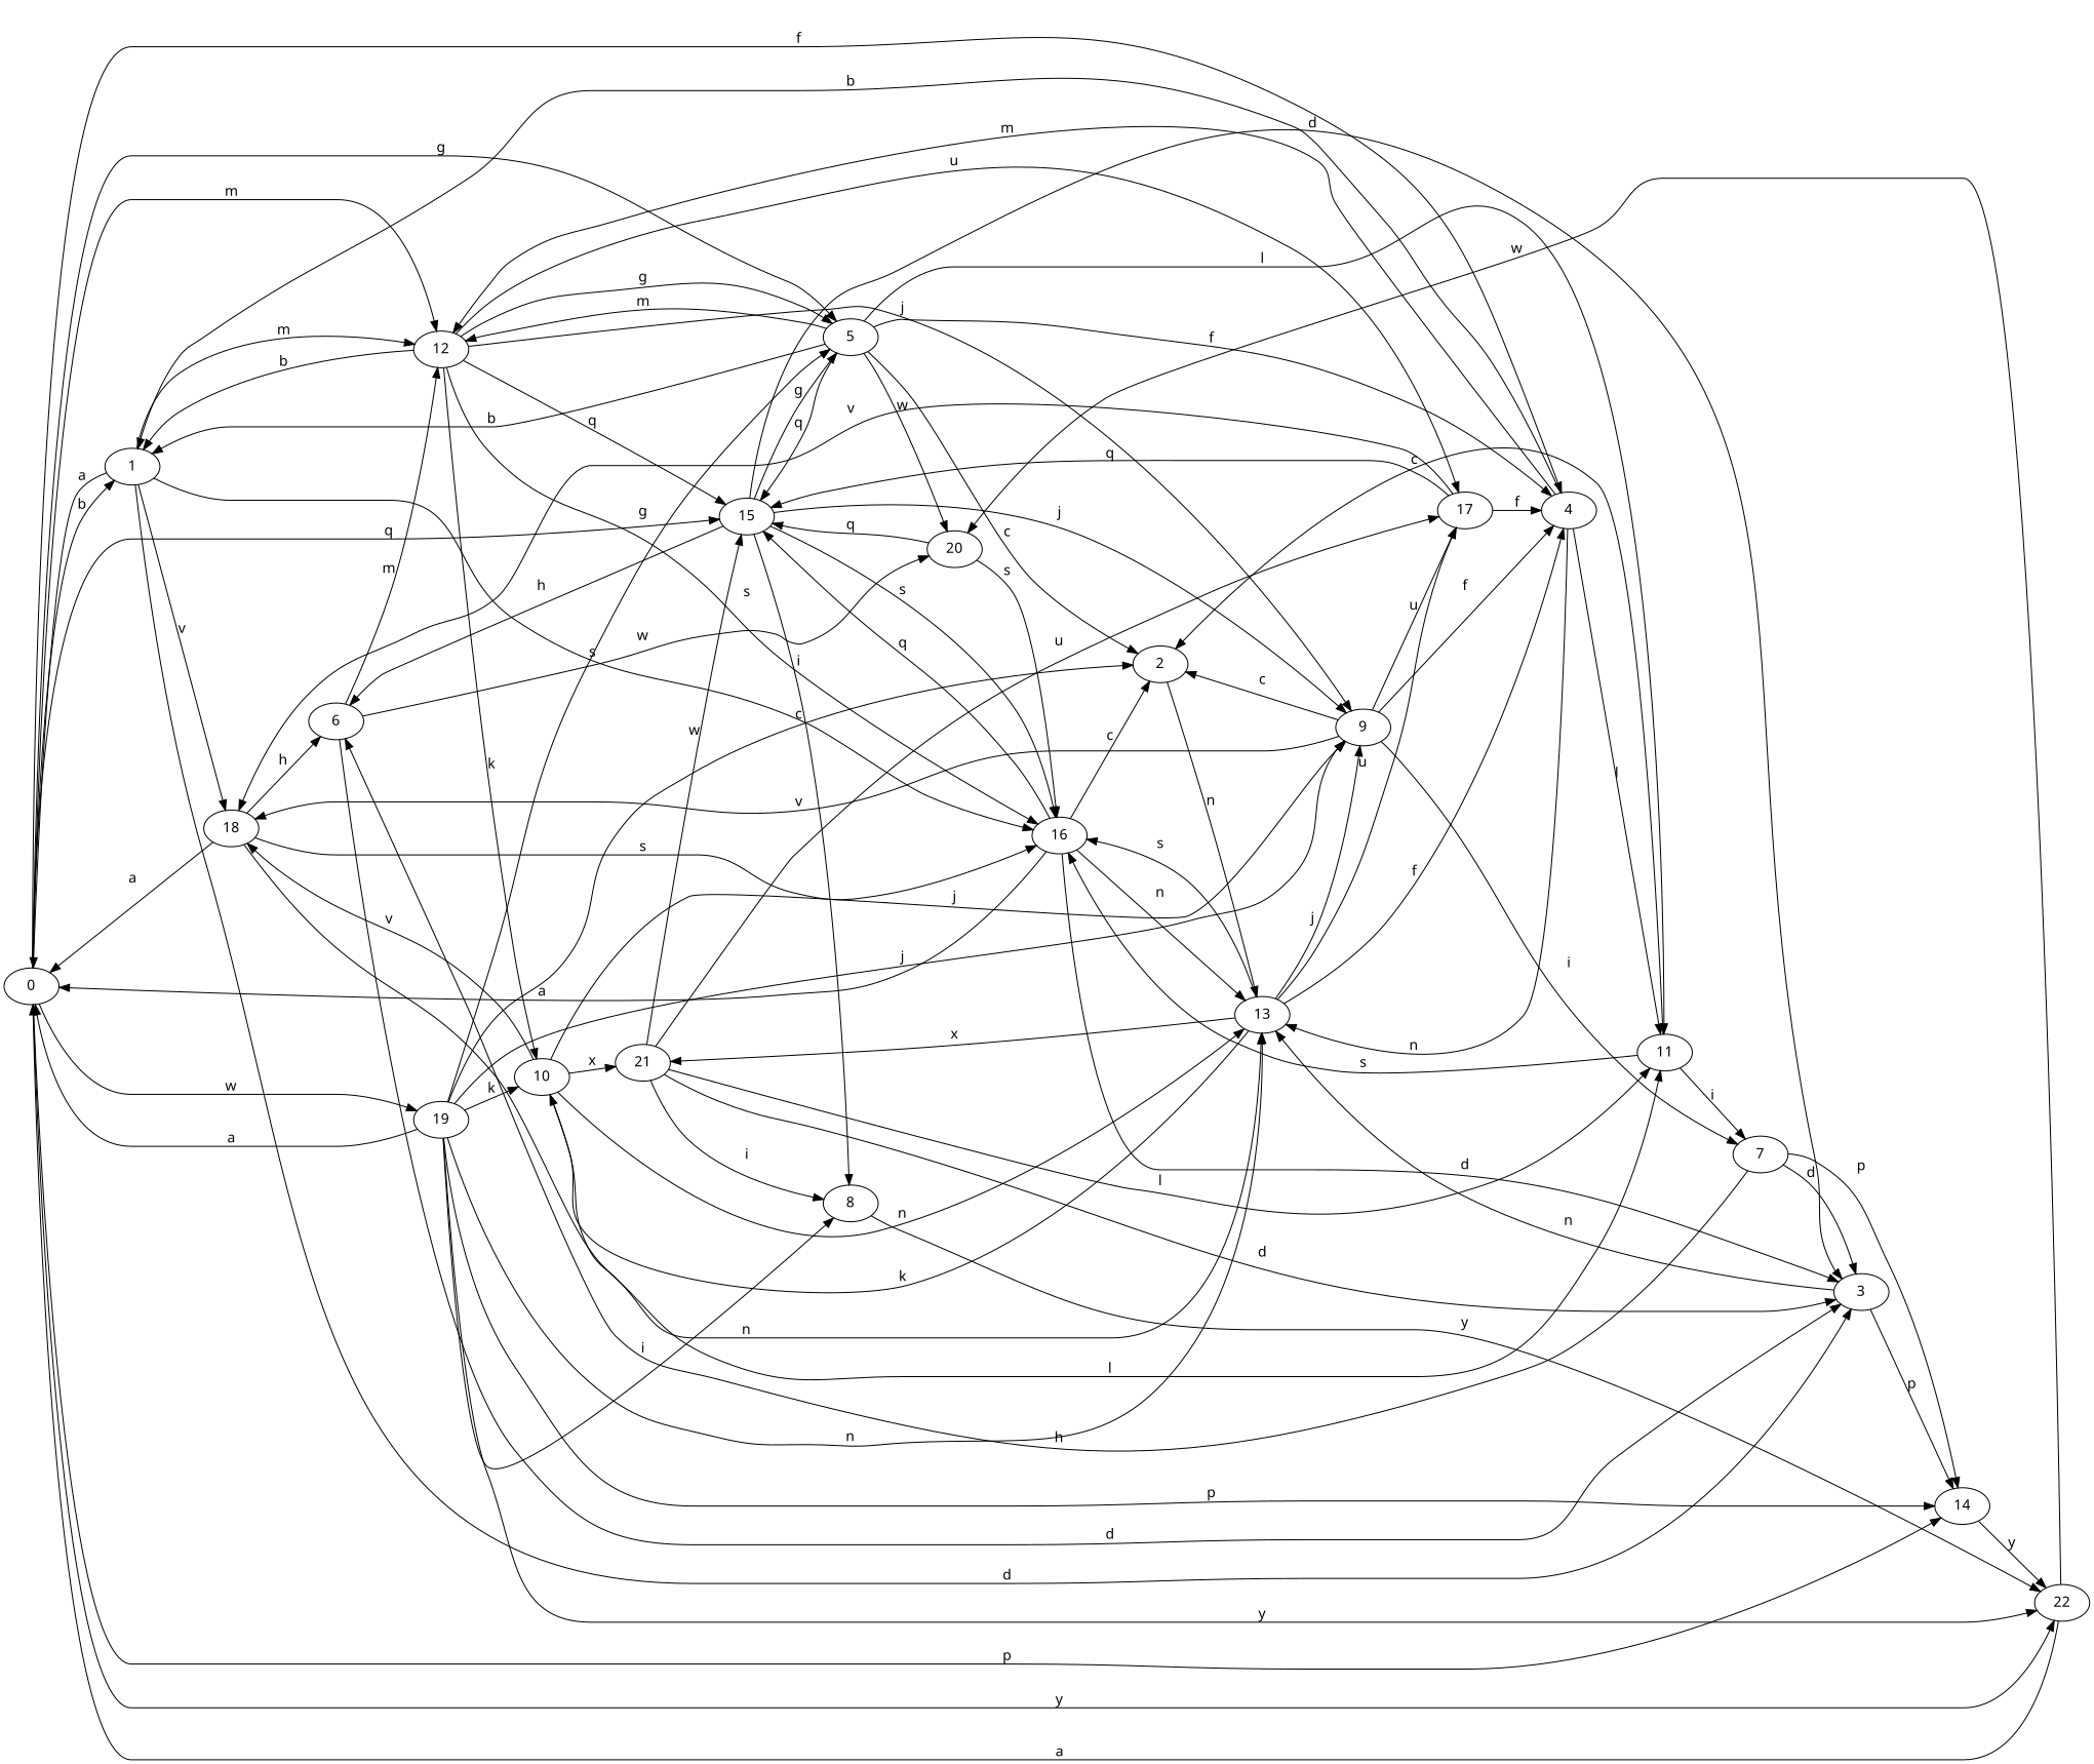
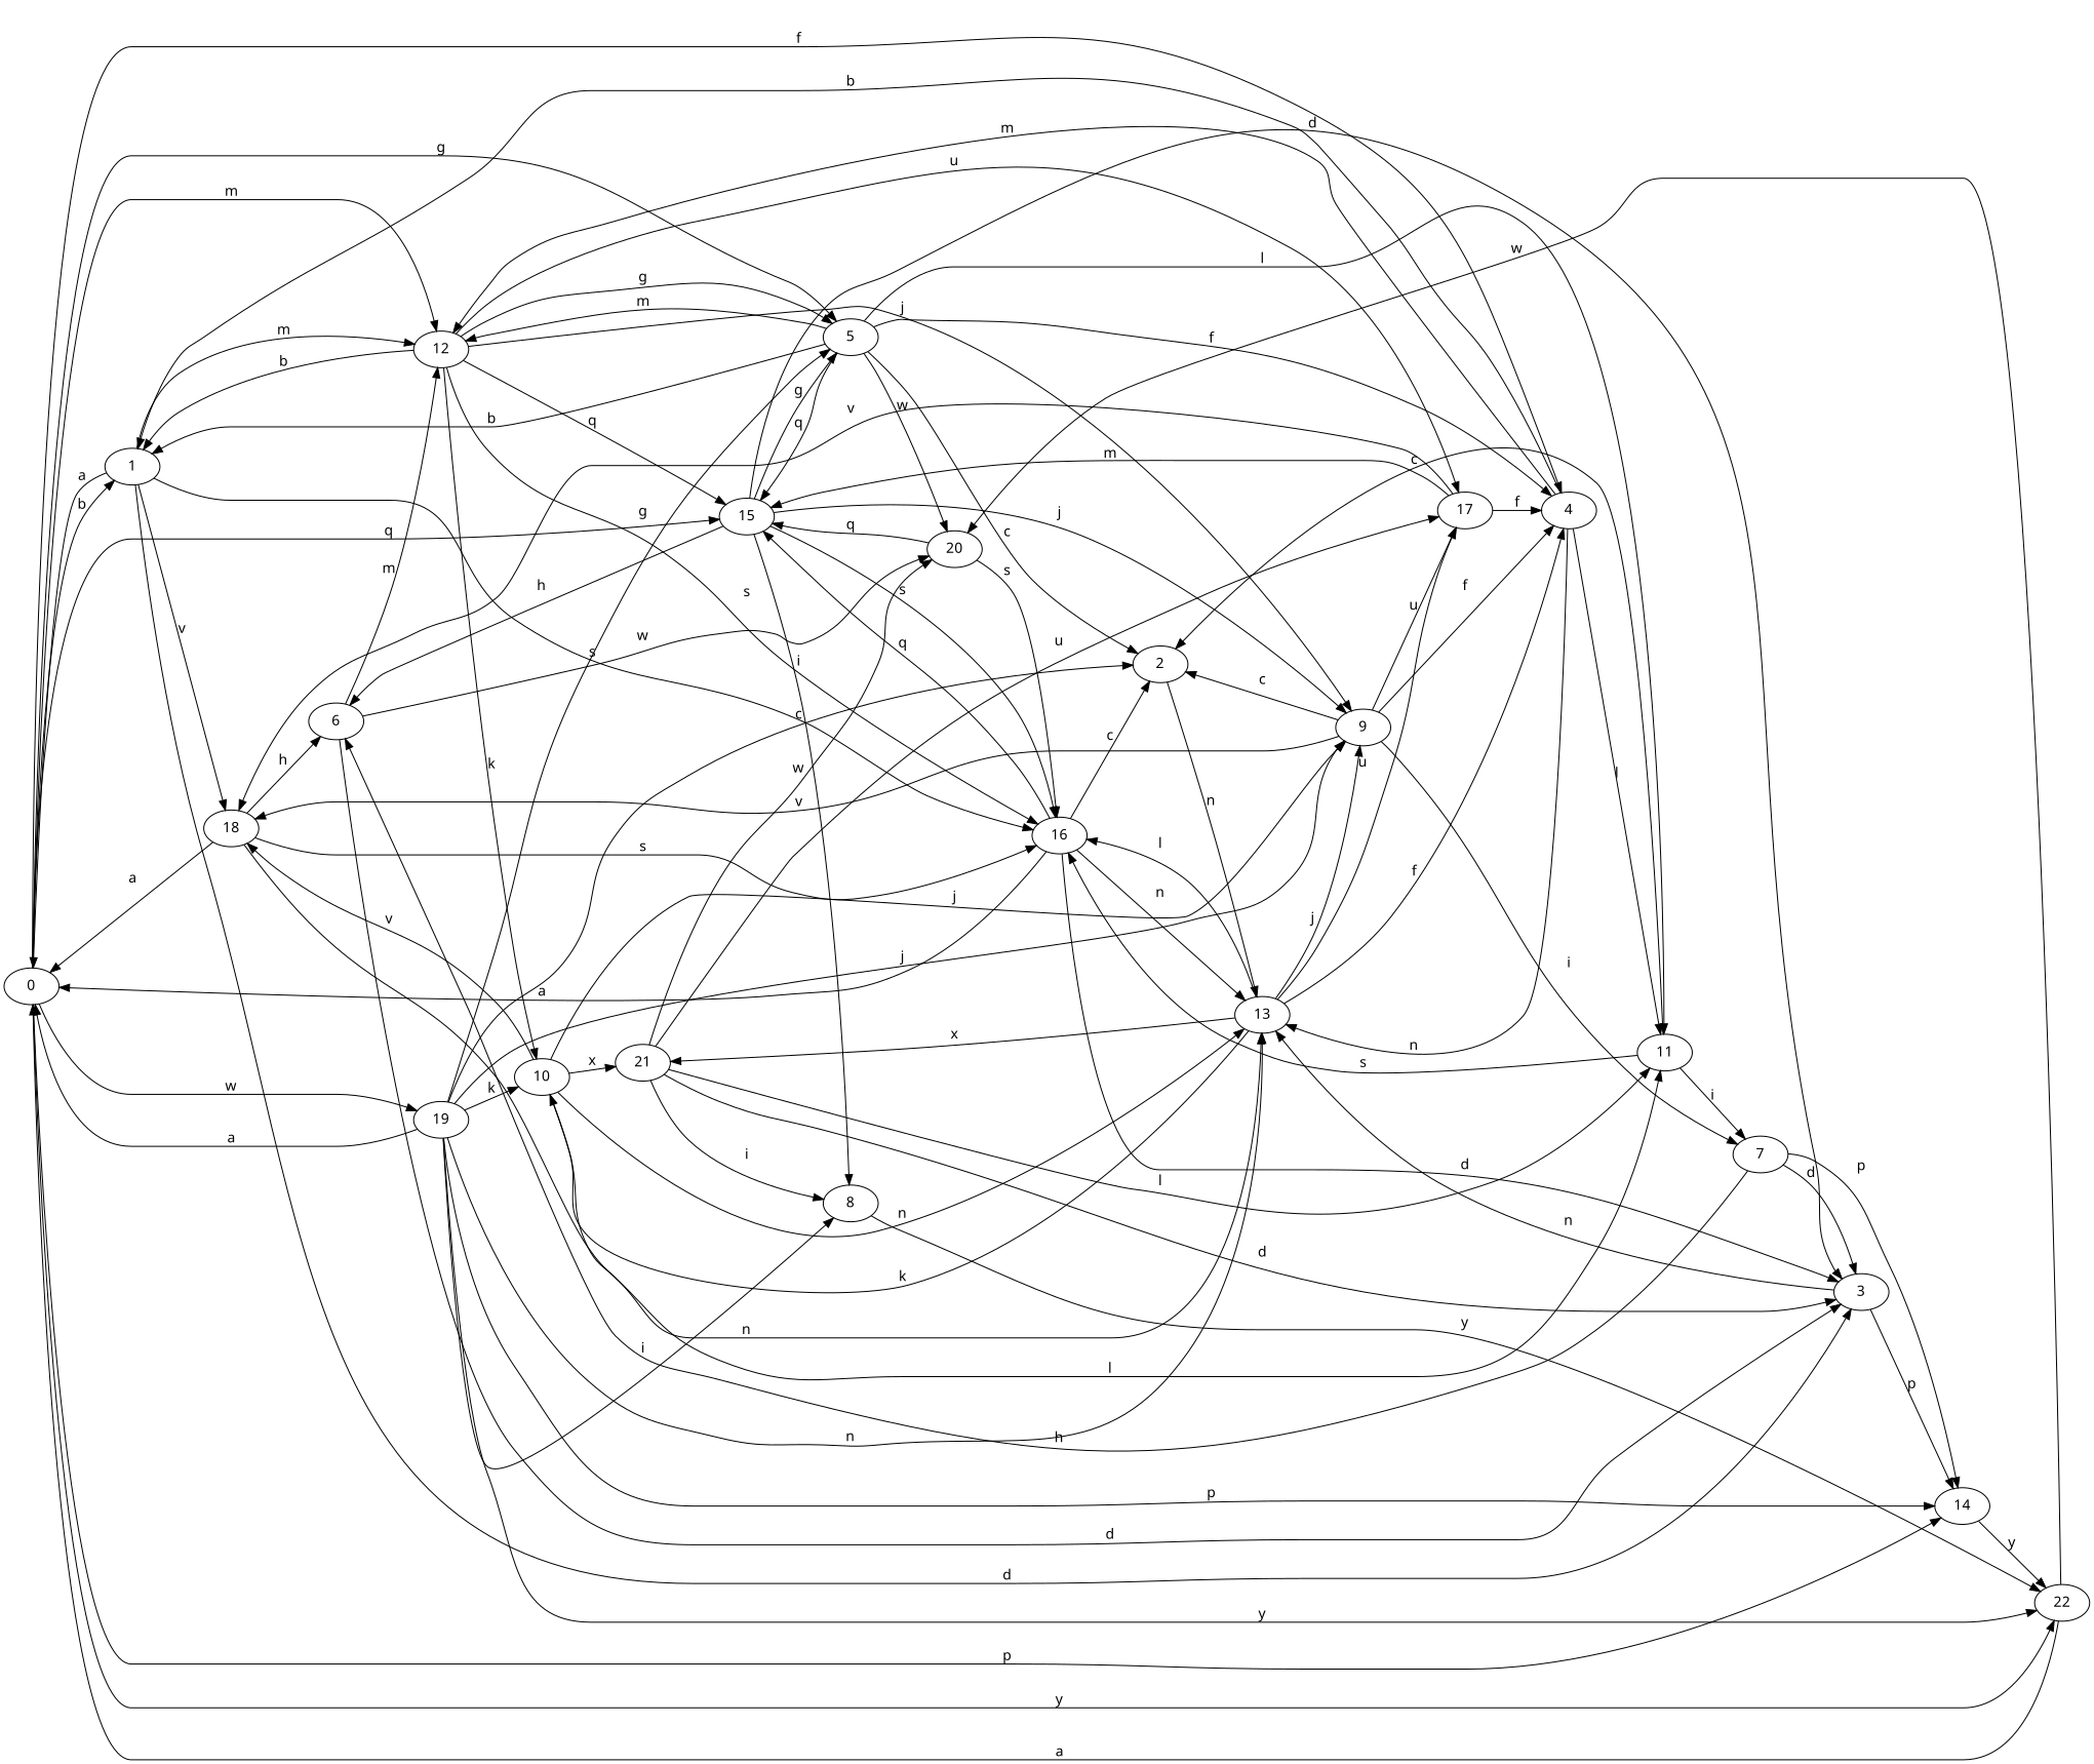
  strict digraph {
    fontname="Noto Sans"
    rankdir=LR
    node [fontname="Noto Sans"]
    edge [fontname="Noto Sans"]
    0
    1
    4
    5
    12
    14
    15
    19
    22
    3
    16
    18
    13
    11
    2
    20
    9
    17
    10
    6
    8
    21
    7
    0 -> 1 [label=b]
    0 -> 4 [label=f]
    0 -> 5 [label=g]
    0 -> 12 [label=m]
    0 -> 14 [label=p]
    0 -> 15 [label=q]
    0 -> 19 [label=w]
    0 -> 22 [label=y]
    1 -> 0 [label=a]
    1 -> 12 [label=m]
    1 -> 3 [label=d]
    1 -> 16 [label=s]
    1 -> 18 [label=v]
    4 -> 1 [label=b]
    4 -> 12 [label=m]
    4 -> 13 [label=n]
    4 -> 11 [label=l]
    5 -> 1 [label=b]
    5 -> 4 [label=f]
    5 -> 12 [label=m]
    5 -> 15 [label=q]
    5 -> 11 [label=l]
    5 -> 2 [label=c]
    5 -> 20 [label=w]
    12 -> 1 [label=b]
    12 -> 5 [label=g]
    12 -> 15 [label=q]
    12 -> 16 [label=s]
    12 -> 9 [label=j]
    12 -> 17 [label=u]
    12 -> 10 [label=k]
    14 -> 22 [label=y]
    15 -> 5 [label=g]
    15 -> 3 [label=d]
    15 -> 16 [label=s]
    15 -> 9 [label=j]
    15 -> 6 [label=h]
    15 -> 8 [label=i]
    19 -> 0 [label=a]
    19 -> 5 [label=g]
    19 -> 14 [label=p]
    19 -> 22 [label=y]
    19 -> 13 [label=n]
    19 -> 2 [label=c]
    19 -> 9 [label=j]
    19 -> 10 [label=k]
    19 -> 8 [label=i]
    22 -> 0 [label=a]
    22 -> 20 [label=w]
    3 -> 14 [label=p]
    3 -> 13 [label=n]
    16 -> 0 [label=a]
    16 -> 15 [label=q]
    16 -> 3 [label=d]
    16 -> 13 [label=n]
    16 -> 2 [label=c]
    18 -> 0 [label=a]
    18 -> 16 [label=s]
    18 -> 13 [label=n]
    18 -> 6 [label=h]
    13 -> 4 [label=f]
-   13 -> 16 [label=s]
+   13 -> 16 [label=l]
    13 -> 9 [label=j]
    13 -> 17 [label=u]
    13 -> 10 [label=k]
    13 -> 21 [label=x]
    11 -> 16 [label=s]
    11 -> 2 [label=c]
    11 -> 7 [label=i]
    2 -> 13 [label=n]
    20 -> 15 [label=q]
    20 -> 16 [label=s]
    9 -> 4 [label=f]
    9 -> 18 [label=v]
    9 -> 2 [label=c]
    9 -> 17 [label=u]
    9 -> 7 [label=i]
    17 -> 4 [label=f]
-   17 -> 15 [label=q]
+   17 -> 15 [label=m]
    17 -> 18 [label=v]
    10 -> 18 [label=v]
    10 -> 13 [label=n]
    10 -> 11 [label=l]
    10 -> 9 [label=j]
    10 -> 21 [label=x]
    6 -> 12 [label=m]
    6 -> 3 [label=d]
    6 -> 20 [label=w]
    8 -> 22 [label=y]
    21 -> 3 [label=d]
    21 -> 11 [label=l]
-   21 -> 15 [label=w]
+   21 -> 20 [label=w]
    21 -> 17 [label=u]
    21 -> 8 [label=i]
    7 -> 14 [label=p]
    7 -> 3 [label=d]
    7 -> 6 [label=h]
  }
